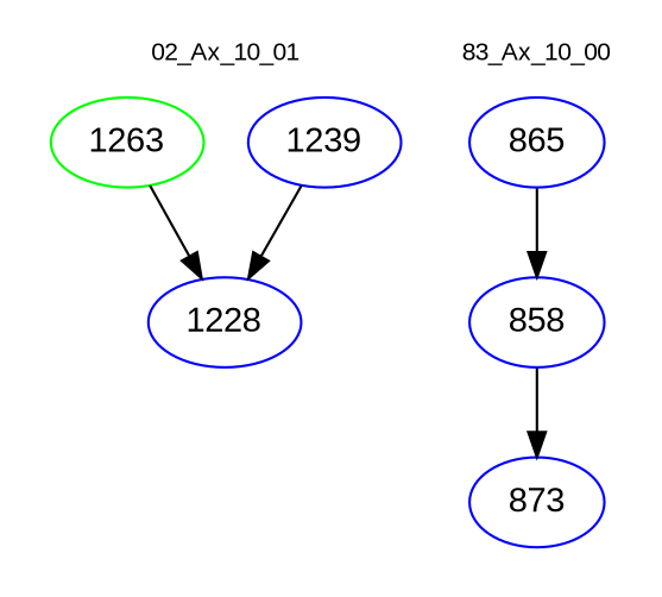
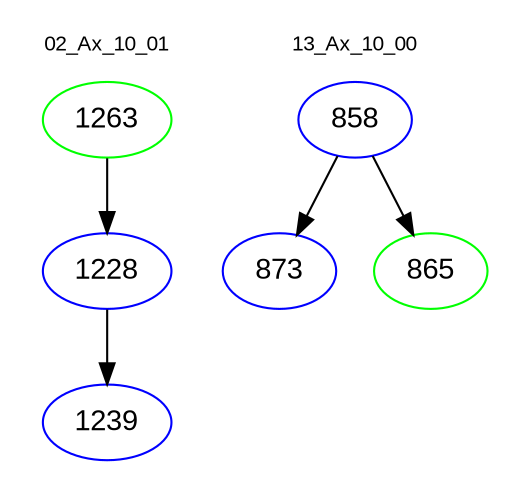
  digraph {
    fontname="Liberation Sans"
    node [color=blue fontname="Liberation Sans"]
    edge [color=black fontname="Liberation Sans"]
    n1 [label=1228]
    n2 [label=1239]
    n3 [color=green label=1263]
    n4 [label=858]
    n5 [label=873]
-   n6 [label=865]
+   n6 [color=green label=865]
    subgraph cluster_1 {
      color=white
      fontsize=10
      label="02_Ax_10_01"
      n1
      n2
      n3
    }
    subgraph cluster_2 {
      color=white
      fontsize=10
-     label="83_Ax_10_00"
+     label="13_Ax_10_00"
      n4
      n5
      n6
    }
-   n2 -> n1
+   n1 -> n2
    n3 -> n1
    n4 -> n5
-   n6 -> n4
+   n4 -> n6
  }
